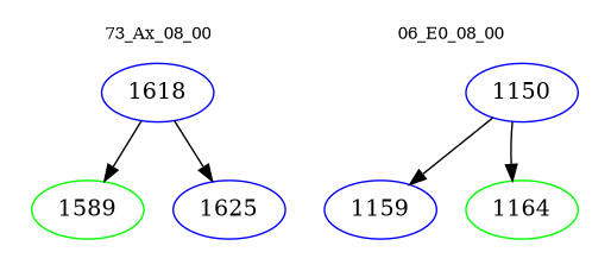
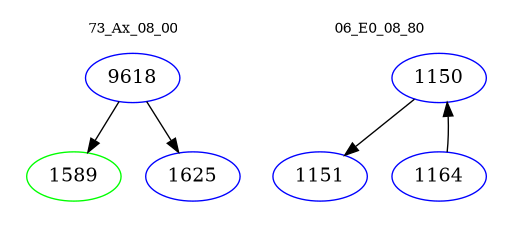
  digraph {
    node [color=blue]
    edge [color=black]
-   n1 [label=1618]
+   n1 [label=9618]
    n2 [color=green label=1589]
    n3 [label=1625]
    n4 [label=1150]
-   n5 [label=1159]
-   n6 [color=green label=1164]
+   n5 [label=1151]
+   n6 [label=1164]
    subgraph cluster_1 {
      color=white
      fontsize=10
      label="73_Ax_08_00"
      n1
      n2
      n3
    }
    subgraph cluster_2 {
      color=white
      fontsize=10
-     label="06_E0_08_00"
+     label="06_E0_08_80"
      n4
      n5
      n6
    }
    n1 -> n2
    n1 -> n3
    n4 -> n5
-   n4 -> n6
+   n6 -> n4
  }
